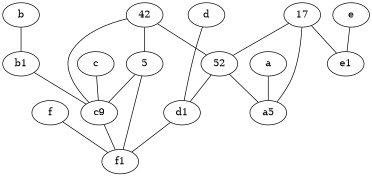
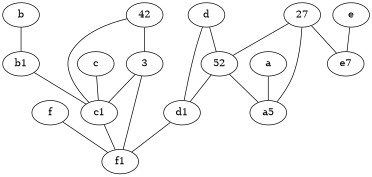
  graph {
    node [labelfontsize=50]
    d1
    f1
    52
    n4 [label=a5]
-   27 [label=17]
-   e1
-   c1 [label=c9]
+   27
+   e1 [label=e7]
+   c1
    d
    42
-   5
+   5 [label=3]
    b1
    e
    c
    b
    a
    f
    d1 -- f1
    52 -- d1
    52 -- n4
    27 -- 52
    27 -- n4
    27 -- e1
    c1 -- f1
    d -- d1
-   42 -- 52
+   d -- 52
    42 -- c1
    42 -- 5
    5 -- f1
    5 -- c1
    b1 -- c1
    e -- e1
    c -- c1
    b -- b1
    a -- n4
    f -- f1
  }
